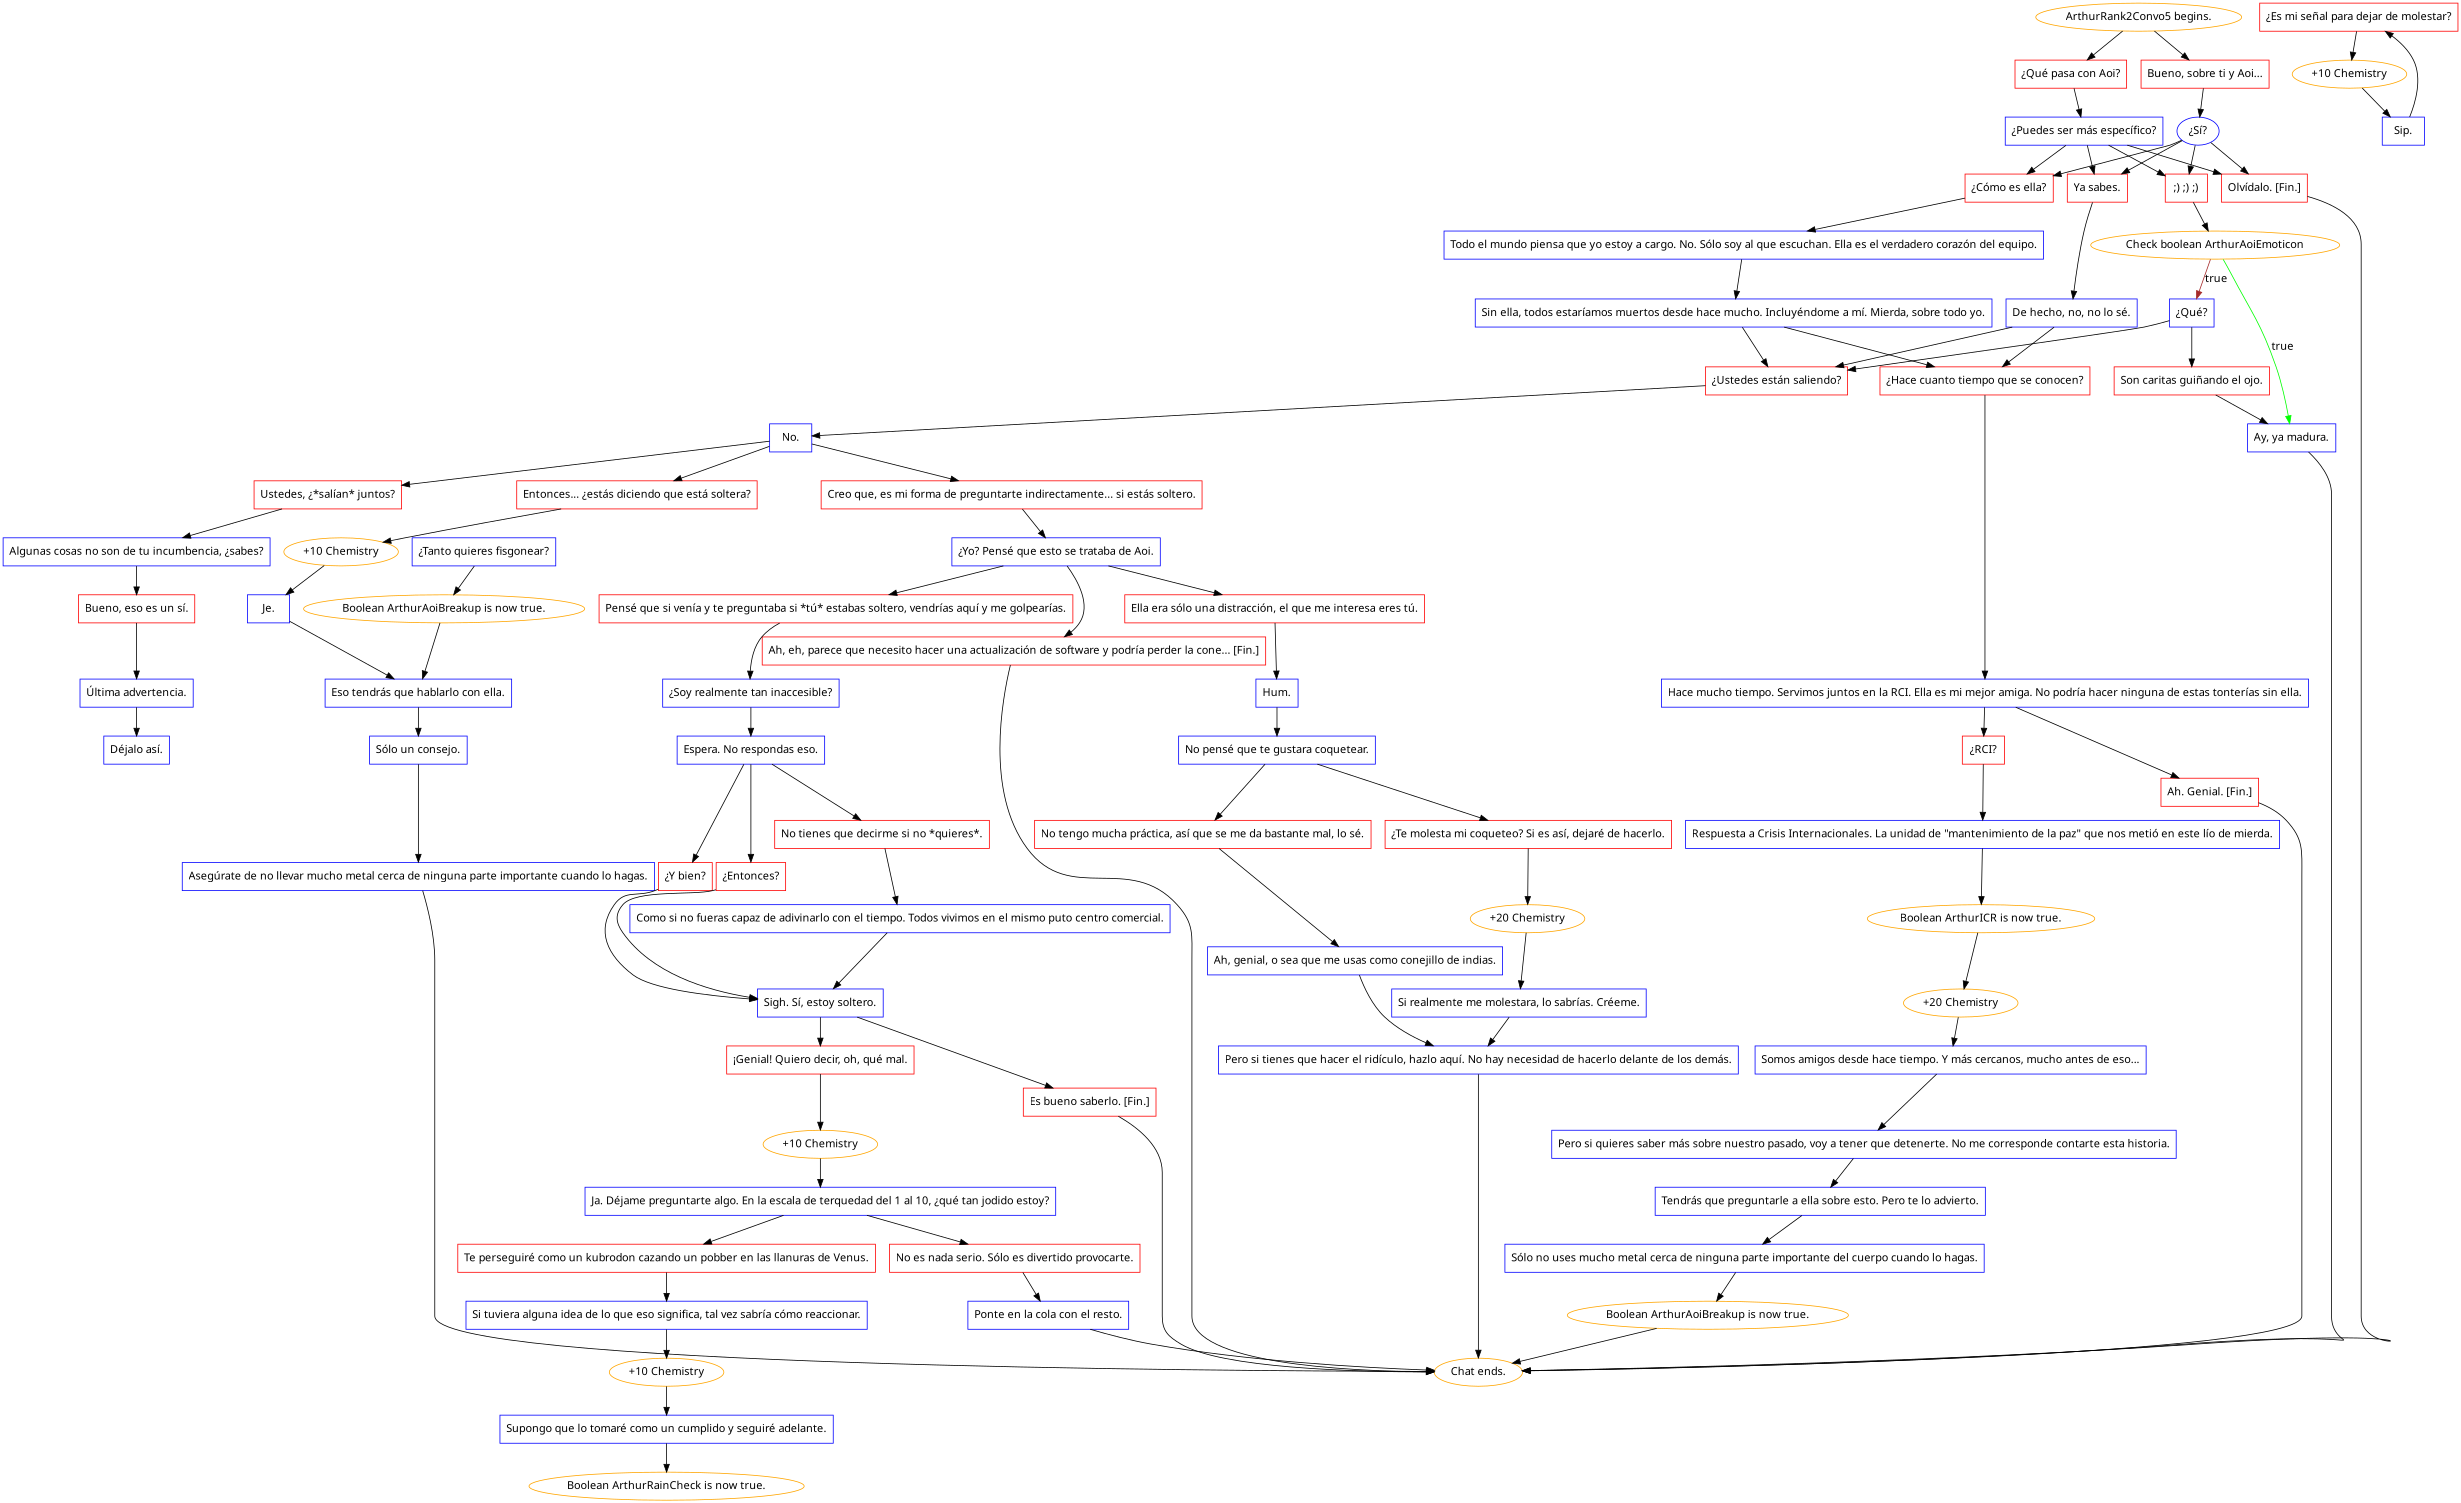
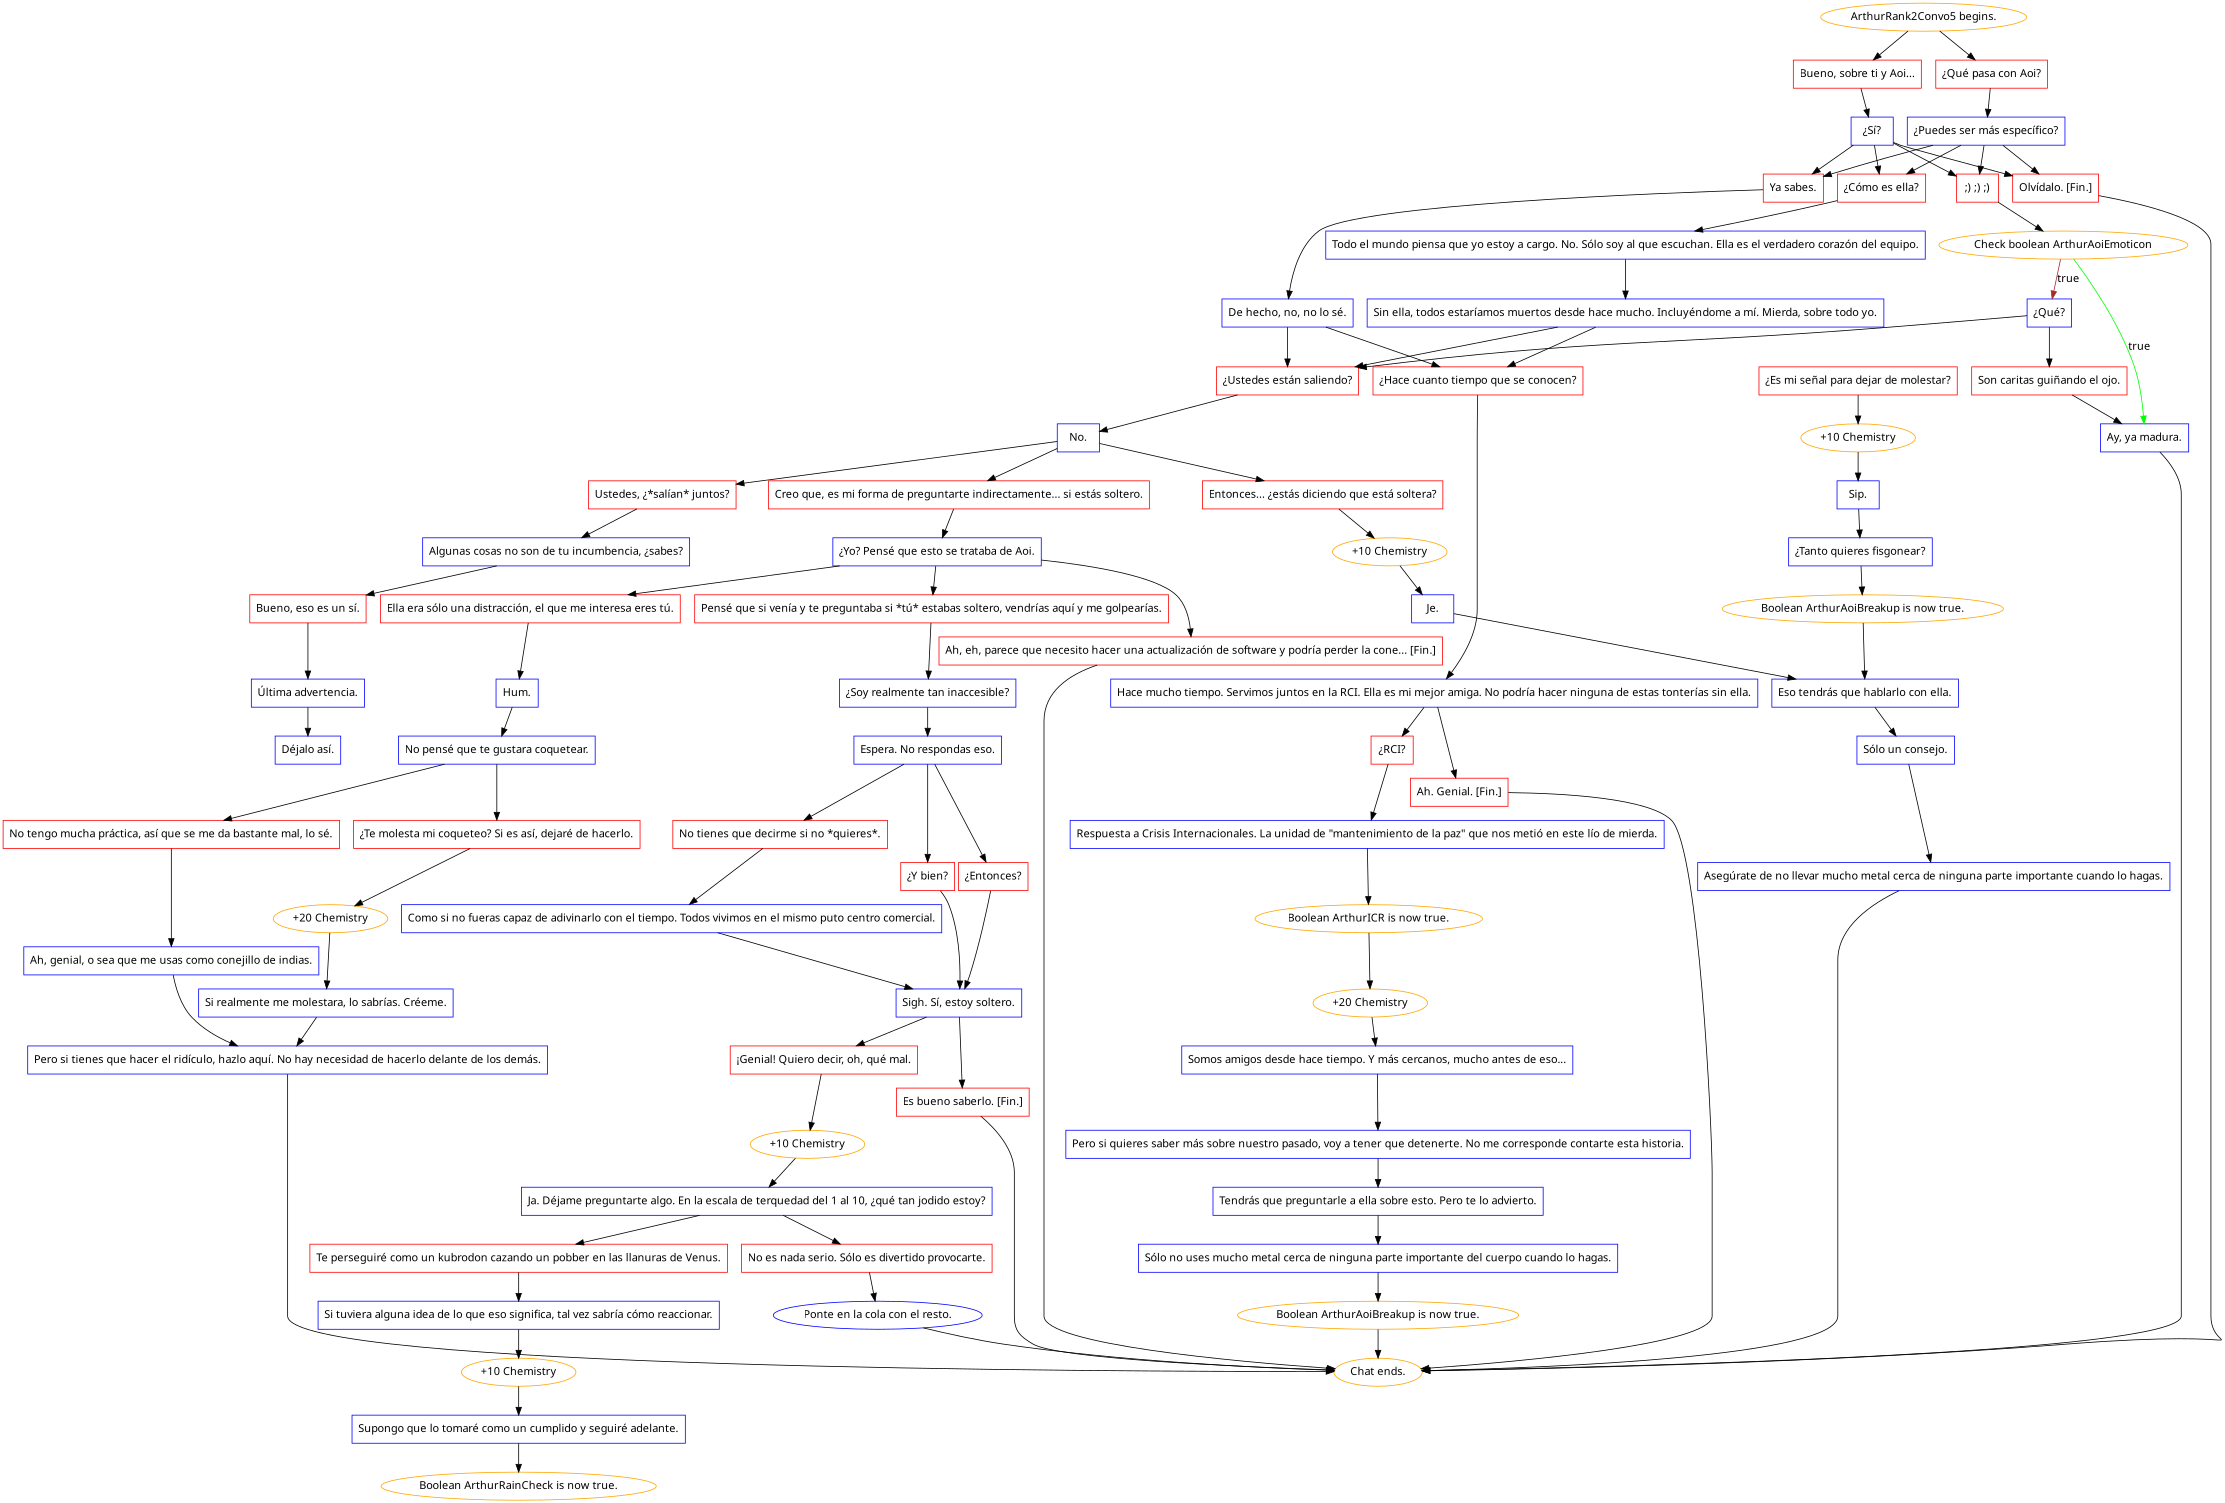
  digraph {
    fontname="Noto Sans"
    node [color=blue fontname="Noto Sans" shape=box]
    edge [fontname="Noto Sans"]
    "ArthurRank2Convo5 begins." [color=orange shape=""]
    n2 [color=red label="¿Qué pasa con Aoi?"]
    n3 [color=red label="Bueno, sobre ti y Aoi..."]
    n4 [label="¿Puedes ser más específico?"]
-   n5 [label="¿Sí?" shape=ellipse]
+   n5 [label="¿Sí?"]
    n6 [color=red label="¿Cómo es ella?"]
    n7 [color=red label="Ya sabes."]
    n8 [color=red label=";) ;) ;)"]
    n9 [color=red label="Olvídalo. [Fin.]"]
    n10 [label="Todo el mundo piensa que yo estoy a cargo. No. Sólo soy al que escuchan. Ella es el verdadero corazón del equipo."]
    n11 [label="De hecho, no, no lo sé."]
    n12 [color=orange label="Check boolean ArthurAoiEmoticon" shape=""]
    "Chat ends." [color=orange shape=""]
    n14 [label="Sin ella, todos estaríamos muertos desde hace mucho. Incluyéndome a mí. Mierda, sobre todo yo."]
    n15 [color=red label="¿Ustedes están saliendo?"]
    n16 [color=red label="¿Hace cuanto tiempo que se conocen?"]
    n17 [label="Ay, ya madura."]
    n18 [label="¿Qué?"]
    n19 [label="No."]
    n20 [label="Hace mucho tiempo. Servimos juntos en la RCI. Ella es mi mejor amiga. No podría hacer ninguna de estas tonterías sin ella."]
    n21 [color=red label="Son caritas guiñando el ojo."]
    n22 [color=red label="Entonces... ¿estás diciendo que está soltera?"]
    n23 [color=red label="Ustedes, ¿*salían* juntos?"]
    n24 [color=red label="Creo que, es mi forma de preguntarte indirectamente... si estás soltero."]
    n25 [color=red label="¿RCI?"]
    n26 [color=red label="Ah. Genial. [Fin.]"]
    n27 [color=orange label="+10 Chemistry" shape=""]
    n28 [label="Algunas cosas no son de tu incumbencia, ¿sabes?"]
    n29 [label="¿Yo? Pensé que esto se trataba de Aoi."]
    n30 [label="Respuesta a Crisis Internacionales. La unidad de \"mantenimiento de la paz\" que nos metió en este lío de mierda."]
    n31 [label="Je."]
    n32 [color=red label="Bueno, eso es un sí."]
    n33 [color=red label="Ella era sólo una distracción, el que me interesa eres tú."]
    n34 [color=red label="Pensé que si venía y te preguntaba si *tú* estabas soltero, vendrías aquí y me golpearías."]
    n35 [color=red label="Ah, eh, parece que necesito hacer una actualización de software y podría perder la cone... [Fin.]"]
    n36 [color=orange label="Boolean ArthurICR is now true." shape=""]
    n37 [label="Eso tendrás que hablarlo con ella."]
    n38 [label="Última advertencia."]
    n39 [color=red label="¿Es mi señal para dejar de molestar?"]
    n40 [color=orange label="+10 Chemistry" shape=""]
    n41 [label="Hum."]
    n42 [label="¿Soy realmente tan inaccesible?"]
    n43 [color=orange label="+20 Chemistry" shape=""]
    n44 [label="Sólo un consejo."]
    n45 [label="Déjalo así."]
    n46 [label="Sip."]
    n47 [label="No pensé que te gustara coquetear."]
    n48 [label="Espera. No respondas eso."]
    n49 [label="Somos amigos desde hace tiempo. Y más cercanos, mucho antes de eso..."]
    n50 [label="Asegúrate de no llevar mucho metal cerca de ninguna parte importante cuando lo hagas."]
    n51 [label="¿Tanto quieres fisgonear?"]
    n52 [color=red label="¿Te molesta mi coqueteo? Si es así, dejaré de hacerlo."]
    n53 [color=red label="No tengo mucha práctica, así que se me da bastante mal, lo sé."]
    n54 [color=red label="¿Y bien?"]
    n55 [color=red label="¿Entonces?"]
    n56 [color=red label="No tienes que decirme si no *quieres*."]
    n57 [label="Pero si quieres saber más sobre nuestro pasado, voy a tener que detenerte. No me corresponde contarte esta historia."]
    n58 [color=orange label="Boolean ArthurAoiBreakup is now true." shape=""]
    n59 [color=orange label="+20 Chemistry" shape=""]
    n60 [label="Ah, genial, o sea que me usas como conejillo de indias."]
    n61 [label="Sigh. Sí, estoy soltero."]
    n62 [label="Como si no fueras capaz de adivinarlo con el tiempo. Todos vivimos en el mismo puto centro comercial."]
    n63 [label="Tendrás que preguntarle a ella sobre esto. Pero te lo advierto."]
    n64 [label="Si realmente me molestara, lo sabrías. Créeme."]
    n65 [label="Pero si tienes que hacer el ridículo, hazlo aquí. No hay necesidad de hacerlo delante de los demás."]
    n66 [color=red label="¡Genial! Quiero decir, oh, qué mal."]
    n67 [color=red label="Es bueno saberlo. [Fin.]"]
    n68 [label="Sólo no uses mucho metal cerca de ninguna parte importante del cuerpo cuando lo hagas."]
    n69 [color=orange label="+10 Chemistry" shape=""]
    n70 [color=orange label="Boolean ArthurAoiBreakup is now true." shape=""]
    n71 [label="Ja. Déjame preguntarte algo. En la escala de terquedad del 1 al 10, ¿qué tan jodido estoy?"]
    n72 [color=red label="Te perseguiré como un kubrodon cazando un pobber en las llanuras de Venus."]
    n73 [color=red label="No es nada serio. Sólo es divertido provocarte."]
    n74 [label="Si tuviera alguna idea de lo que eso significa, tal vez sabría cómo reaccionar."]
-   n75 [label="Ponte en la cola con el resto."]
+   n75 [label="Ponte en la cola con el resto." shape=ellipse]
    n76 [color=orange label="+10 Chemistry" shape=""]
    n77 [label="Supongo que lo tomaré como un cumplido y seguiré adelante."]
    n78 [color=orange label="Boolean ArthurRainCheck is now true." shape=""]
    "ArthurRank2Convo5 begins." -> n2
    "ArthurRank2Convo5 begins." -> n3
    n2 -> n4
    n3 -> n5
    n4 -> n6
    n4 -> n7
    n4 -> n8
    n4 -> n9
    n5 -> n6
    n5 -> n7
    n5 -> n8
    n5 -> n9
    n6 -> n10
    n7 -> n11
    n8 -> n12
    n9 -> "Chat ends."
    n10 -> n14
    n11 -> n15
    n11 -> n16
    n12 -> n17 [color=green label=true]
    n12 -> n18 [color=brown label=true]
    n14 -> n15
    n14 -> n16
    n15 -> n19
    n16 -> n20
    n17 -> "Chat ends."
    n18 -> n15
    n18 -> n21
    n19 -> n22
    n19 -> n23
    n19 -> n24
    n20 -> n25
    n20 -> n26
    n21 -> n17
    n22 -> n27
    n23 -> n28
    n24 -> n29
    n25 -> n30
    n26 -> "Chat ends."
    n27 -> n31
    n28 -> n32
    n29 -> n33
    n29 -> n34
    n29 -> n35
    n30 -> n36
    n31 -> n37
    n32 -> n38
    n33 -> n41
    n34 -> n42
    n35 -> "Chat ends."
    n36 -> n43
    n37 -> n44
    n38 -> n45
    n39 -> n40
    n40 -> n46
    n41 -> n47
    n42 -> n48
    n43 -> n49
    n44 -> n50
-   n46 -> n39
+   n46 -> n51
    n47 -> n52
    n47 -> n53
    n48 -> n54
    n48 -> n55
    n48 -> n56
    n49 -> n57
    n50 -> "Chat ends."
    n51 -> n58
    n52 -> n59
    n53 -> n60
    n54 -> n61
    n55 -> n61
    n56 -> n62
    n57 -> n63
    n58 -> n37
    n59 -> n64
    n60 -> n65
    n61 -> n66
    n61 -> n67
    n62 -> n61
    n63 -> n68
    n64 -> n65
    n65 -> "Chat ends."
    n66 -> n69
    n67 -> "Chat ends."
    n68 -> n70
    n69 -> n71
    n70 -> "Chat ends."
    n71 -> n72
    n71 -> n73
    n72 -> n74
    n73 -> n75
    n74 -> n76
    n75 -> "Chat ends."
    n76 -> n77
    n77 -> n78
  }
